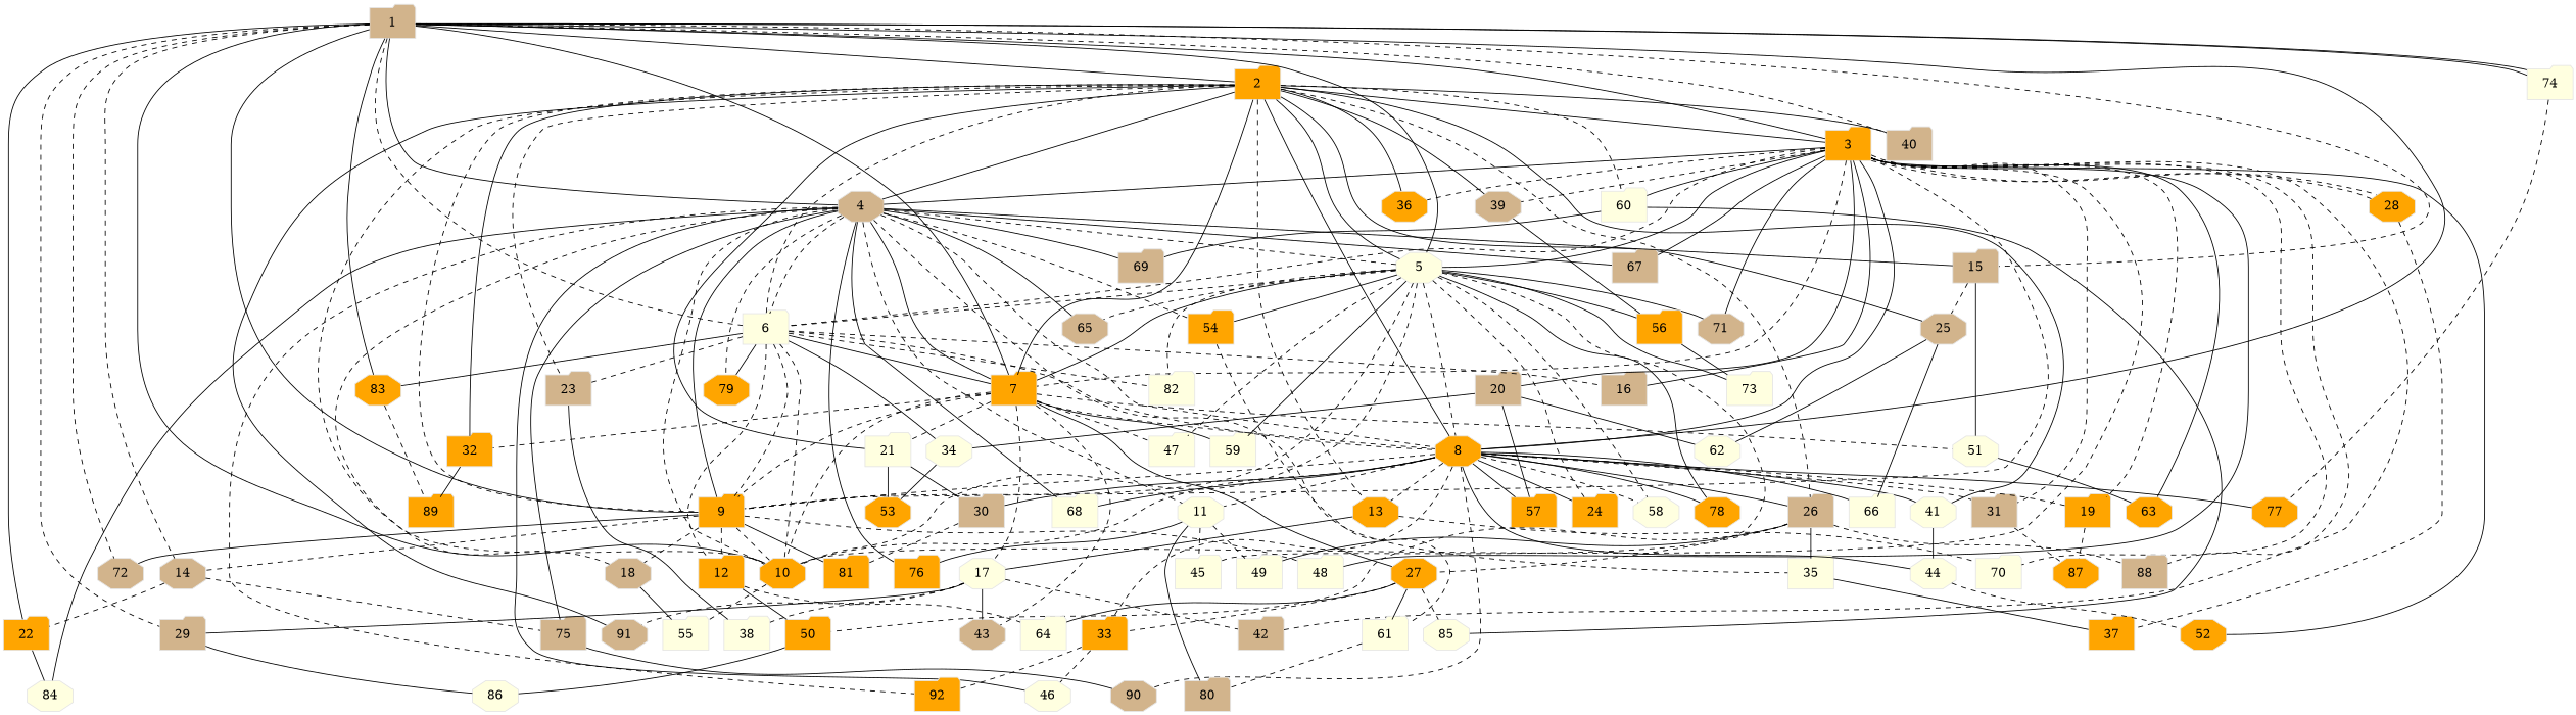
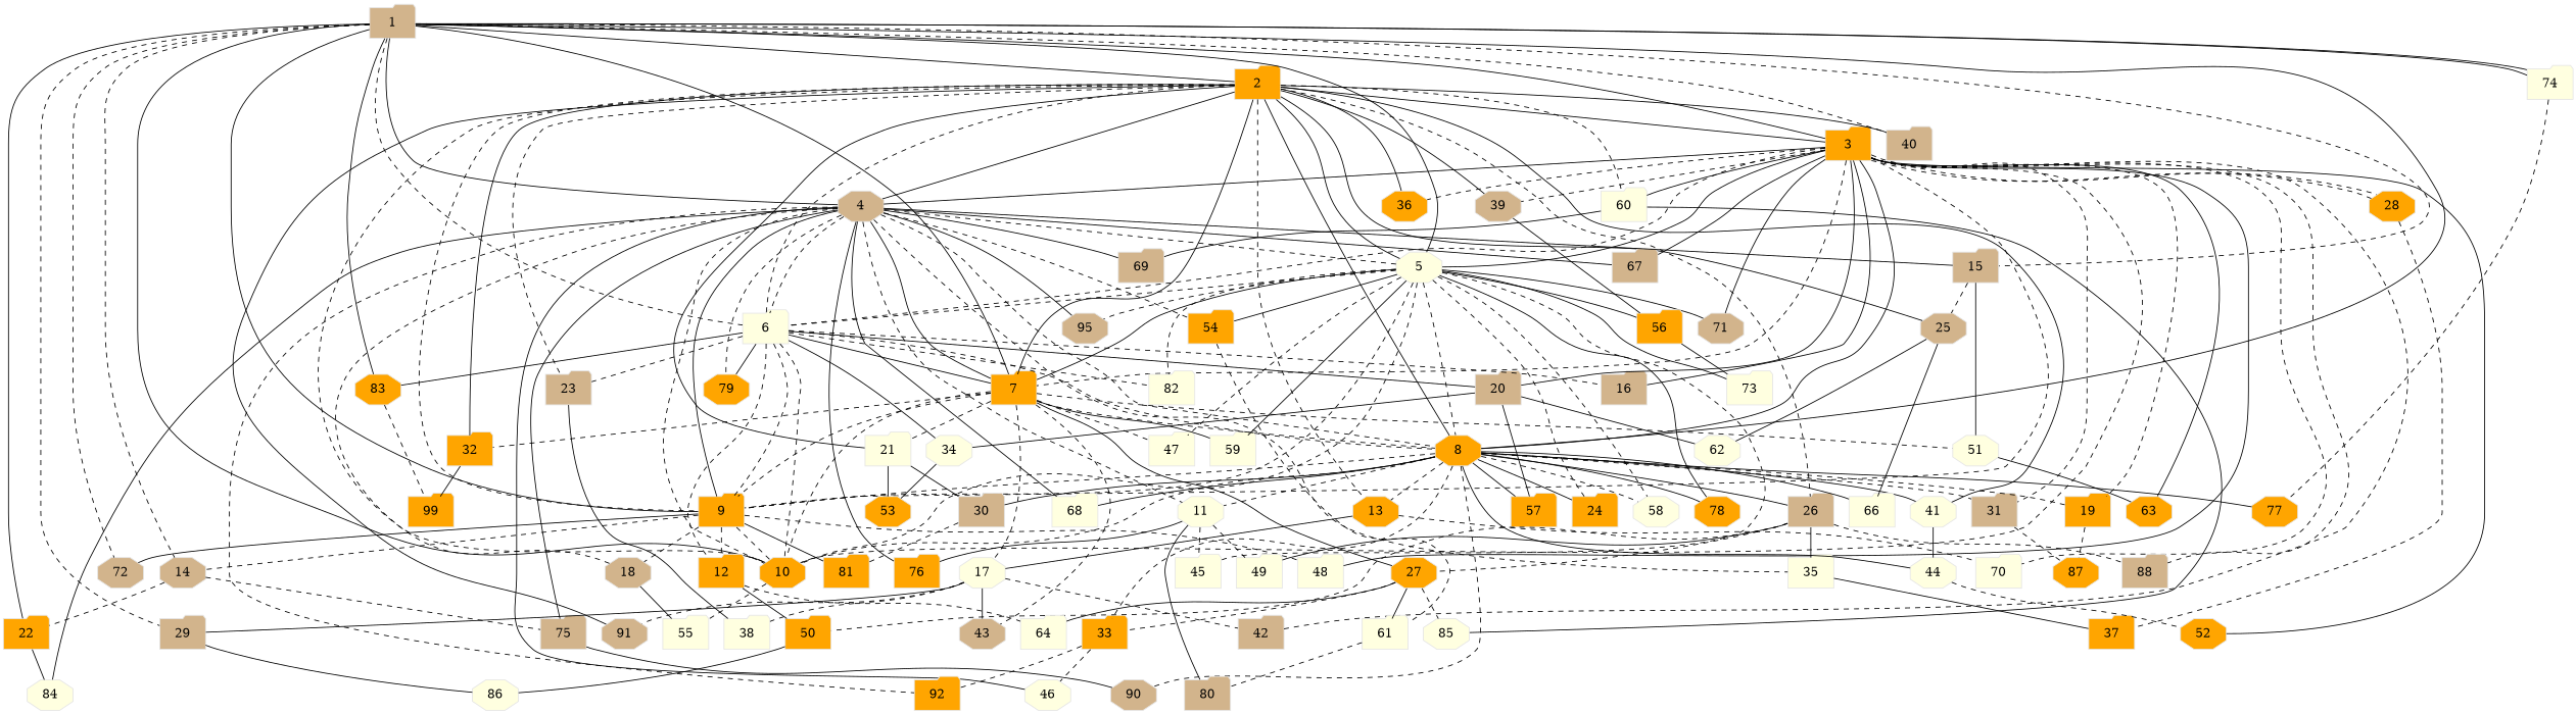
  graph {
    node [color=gray90 fillcolor=orange shape=folder style=filled]
    edge [style=solid]
    1 [fillcolor=tan]
    2
    3
    4 [fillcolor=tan shape=octagon]
    5 [fillcolor=lightyellow shape=octagon]
    6 [fillcolor=lightyellow]
    7
    8 [shape=octagon]
    9
    10 [shape=octagon]
    14 [fillcolor=tan shape=octagon]
    15 [fillcolor=tan]
    22
    29 [fillcolor=tan]
    40 [fillcolor=tan]
    72 [fillcolor=tan shape=octagon]
    74 [fillcolor=lightyellow]
    83 [shape=octagon]
    13 [shape=octagon]
    21 [fillcolor=lightyellow]
    23 [fillcolor=tan]
    25 [fillcolor=tan shape=octagon]
    26 [fillcolor=tan]
    32
    36 [shape=octagon]
    39 [fillcolor=tan shape=octagon]
    41 [fillcolor=lightyellow shape=octagon]
    60 [fillcolor=lightyellow]
    91 [fillcolor=tan shape=octagon]
    16 [fillcolor=tan]
    19
    20 [fillcolor=tan]
    28 [shape=octagon]
    31 [fillcolor=tan]
    42 [fillcolor=tan]
    48 [fillcolor=lightyellow]
    52 [shape=octagon]
    63 [shape=octagon]
    67 [fillcolor=tan]
    70 [fillcolor=lightyellow]
    71 [fillcolor=tan shape=octagon]
    88 [fillcolor=tan]
    11 [fillcolor=lightyellow shape=octagon]
    18 [fillcolor=tan shape=octagon]
    35 [fillcolor=lightyellow]
    46 [fillcolor=lightyellow shape=octagon]
    54
-   65 [fillcolor=tan shape=octagon]
+   65 [fillcolor=tan shape=octagon label=95]
    68 [fillcolor=lightyellow]
    69 [fillcolor=tan]
    75 [fillcolor=tan]
    76
    79 [shape=octagon]
    84 [fillcolor=lightyellow shape=octagon]
    92
    24
    45 [fillcolor=lightyellow]
    47 [fillcolor=lightyellow]
    56
    58 [fillcolor=lightyellow shape=octagon]
    59 [fillcolor=lightyellow]
    73 [fillcolor=lightyellow]
    78 [shape=octagon]
    82 [fillcolor=lightyellow]
    12
    34 [fillcolor=lightyellow shape=octagon]
    17 [fillcolor=lightyellow shape=octagon]
    27 [shape=octagon]
    43 [fillcolor=tan shape=octagon]
    51 [fillcolor=lightyellow shape=octagon]
    30 [fillcolor=tan]
    33
    44 [fillcolor=lightyellow shape=octagon]
    57
    66 [fillcolor=lightyellow]
    77 [shape=octagon]
    90 [fillcolor=tan shape=octagon]
    81
    55 [fillcolor=lightyellow]
    86 [fillcolor=lightyellow shape=octagon]
-   89
+   89 [label=99]
    53 [shape=octagon]
    38 [fillcolor=lightyellow]
    62 [fillcolor=lightyellow shape=octagon]
    49 [fillcolor=lightyellow]
    50
    85 [fillcolor=lightyellow shape=octagon]
    87 [shape=octagon]
    37
    80 [fillcolor=tan]
    61 [fillcolor=lightyellow]
    64 [fillcolor=lightyellow]
    1 -- 2
    1 -- 3
    1 -- 4
    1 -- 5
    1 -- 6 [style=dashed]
    1 -- 7
    1 -- 8
    1 -- 9
    1 -- 10
    1 -- 14 [style=dashed]
    1 -- 15 [style=dashed]
    1 -- 22
    1 -- 29 [style=dashed]
    1 -- 40 [style=dashed]
    1 -- 72 [style=dashed]
    1 -- 74
    1 -- 74
    1 -- 83
    2 -- 3
    2 -- 4
    2 -- 5
    2 -- 6 [style=dashed]
    2 -- 7
    2 -- 8
    2 -- 9 [style=dashed]
    2 -- 10 [style=dashed]
    2 -- 40
    2 -- 13 [style=dashed]
    2 -- 21
    2 -- 23 [style=dashed]
    2 -- 25
    2 -- 26 [style=dashed]
    2 -- 32
    2 -- 36
    2 -- 39
    2 -- 41
    2 -- 60 [style=dashed]
    2 -- 91
    3 -- 4
    3 -- 5
    3 -- 6 [style=dashed]
    3 -- 7 [style=dashed]
    3 -- 8
    3 -- 9 [style=dashed]
    3 -- 10 [style=dashed]
    3 -- 36 [style=dashed]
    3 -- 39 [style=dashed]
    3 -- 60
    3 -- 16
    3 -- 19 [style=dashed]
    3 -- 20
    3 -- 28 [style=dashed]
    3 -- 28 [style=dashed]
    3 -- 31 [style=dashed]
    3 -- 42 [style=dashed]
    3 -- 48
    3 -- 52
    3 -- 63
    3 -- 67
    3 -- 70 [style=dashed]
    3 -- 71
    3 -- 88 [style=dashed]
    4 -- 5 [style=dashed]
    4 -- 6 [style=dashed]
    4 -- 7
    4 -- 8 [style=dashed]
    4 -- 9
    4 -- 10 [style=dashed]
    4 -- 15
    4 -- 67
    4 -- 11 [style=dashed]
    4 -- 18 [style=dashed]
    4 -- 35 [style=dashed]
    4 -- 46
    4 -- 54 [style=dashed]
    4 -- 65
    4 -- 68
    4 -- 69
    4 -- 75
    4 -- 76
    4 -- 79 [style=dashed]
    4 -- 84
    4 -- 92 [style=dashed]
    5 -- 6 [style=dashed]
    5 -- 7
    5 -- 8 [style=dashed]
    5 -- 9 [style=dashed]
    5 -- 10 [style=dashed]
    5 -- 71
    5 -- 54
    5 -- 65 [style=dashed]
    5 -- 24 [style=dashed]
    5 -- 45 [style=dashed]
    5 -- 47 [style=dashed]
    5 -- 56
    5 -- 58 [style=dashed]
    5 -- 59
    5 -- 73
    5 -- 78
    5 -- 82 [style=dashed]
    6 -- 7
    6 -- 8 [style=dashed]
    6 -- 9 [style=dashed]
    6 -- 10 [style=dashed]
    6 -- 83
    6 -- 23 [style=dashed]
    6 -- 16 [style=dashed]
+   6 -- 20
    6 -- 79
    6 -- 82 [style=dashed]
    6 -- 12 [style=dashed]
    6 -- 34
    7 -- 8 [style=dashed]
    7 -- 9 [style=dashed]
    7 -- 10 [style=dashed]
    7 -- 21 [style=dashed]
    7 -- 32 [style=dashed]
    7 -- 47 [style=dashed]
    7 -- 59
    7 -- 17 [style=dashed]
    7 -- 27
    7 -- 43 [style=dashed]
    7 -- 51 [style=dashed]
    8 -- 9 [style=dashed]
    8 -- 10 [style=dashed]
    8 -- 13 [style=dashed]
    8 -- 26
    8 -- 41
    8 -- 19 [style=dashed]
    8 -- 31 [style=dashed]
    8 -- 11 [style=dashed]
    8 -- 68
    8 -- 24
    8 -- 58 [style=dashed]
    8 -- 78
    8 -- 30
    8 -- 33 [style=dashed]
    8 -- 44
    8 -- 57
    8 -- 66
    8 -- 77
    8 -- 90 [style=dashed]
    9 -- 10 [style=dashed]
    9 -- 14 [style=dashed]
    9 -- 72
    9 -- 48 [style=dashed]
    9 -- 18 [style=dashed]
    9 -- 12 [style=dashed]
    9 -- 81
    10 -- 55 [style=dashed]
    14 -- 22 [style=dashed]
    14 -- 75 [style=dashed]
    15 -- 25 [style=dashed]
    15 -- 51
    22 -- 84
    29 -- 86
    74 -- 77 [style=dashed]
    83 -- 89 [style=dashed]
    13 -- 70 [style=dashed]
    13 -- 17
    21 -- 30
    21 -- 53
    23 -- 38
    25 -- 66
    25 -- 62
    26 -- 88 [style=dashed]
    26 -- 35
    26 -- 27 [style=dashed]
    26 -- 49
    26 -- 50 [style=dashed]
    32 -- 89
    39 -- 56
    41 -- 44
    60 -- 69
    60 -- 85
    19 -- 87 [style=dashed]
    20 -- 34
    20 -- 57
    20 -- 62
    28 -- 37 [style=dashed]
    31 -- 87 [style=dashed]
    11 -- 76
    11 -- 45 [style=dashed]
    11 -- 49 [style=dashed]
    11 -- 80
    18 -- 55
    35 -- 37
    54 -- 61 [style=dashed]
    75 -- 90
    56 -- 73
    12 -- 50
    12 -- 64 [style=dashed]
    34 -- 53
    17 -- 29
    17 -- 91 [style=dashed]
    17 -- 42 [style=dashed]
    17 -- 43
    17 -- 38 [style=dashed]
    27 -- 33 [style=dashed]
    27 -- 85 [style=dashed]
    27 -- 61
    27 -- 64
    51 -- 63
    30 -- 81 [style=dashed]
    33 -- 46 [style=dashed]
    33 -- 92 [style=dashed]
    44 -- 52 [style=dashed]
    50 -- 86
    61 -- 80 [style=dashed]
  }
